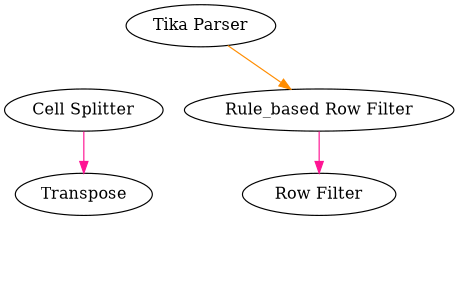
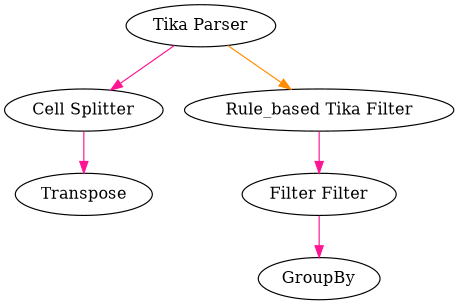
  digraph {
    rankdir=TB
    edge [color=deeppink]
    n1 [label="Tika Parser"]
    n2 [label="Cell Splitter"]
-   n3 [label="Rule_based Row Filter"]
+   n3 [label="Rule_based Tika Filter"]
    n4 [label=Transpose]
-   n5 [label="Row Filter"]
+   n5 [label="Filter Filter"]
+   n6 [label=GroupBy]
+   n1 -> n2
    n1 -> n3 [color=darkorange]
    n2 -> n4
    n3 -> n5
+   n5 -> n6
  }
